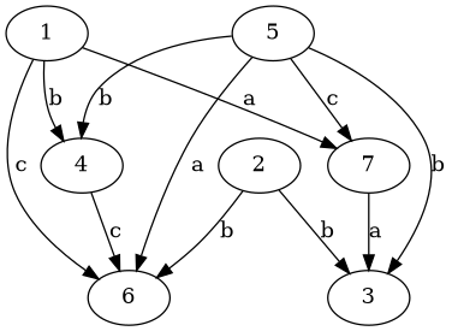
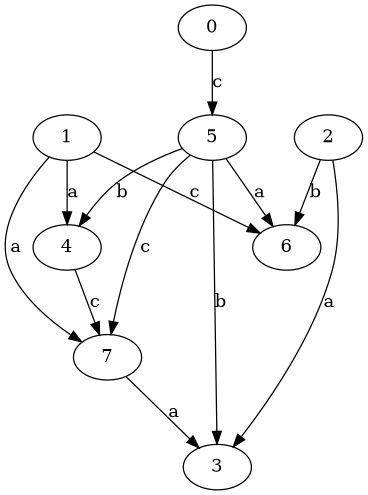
  strict digraph {
    1
    4
    6
    7
    2
    3
    5
-   1 -> 4 [label=b]
+   0
+   1 -> 4 [label=a]
    1 -> 6 [label=c]
    1 -> 7 [label=a]
-   4 -> 6 [label=c]
+   4 -> 7 [label=c]
    7 -> 3 [label=a]
    2 -> 6 [label=b]
-   2 -> 3 [label=b]
+   2 -> 3 [label=a]
    5 -> 4 [label=b]
    5 -> 6 [label=a]
    5 -> 7 [label=c]
    5 -> 3 [label=b]
+   0 -> 5 [label=c]
  }
